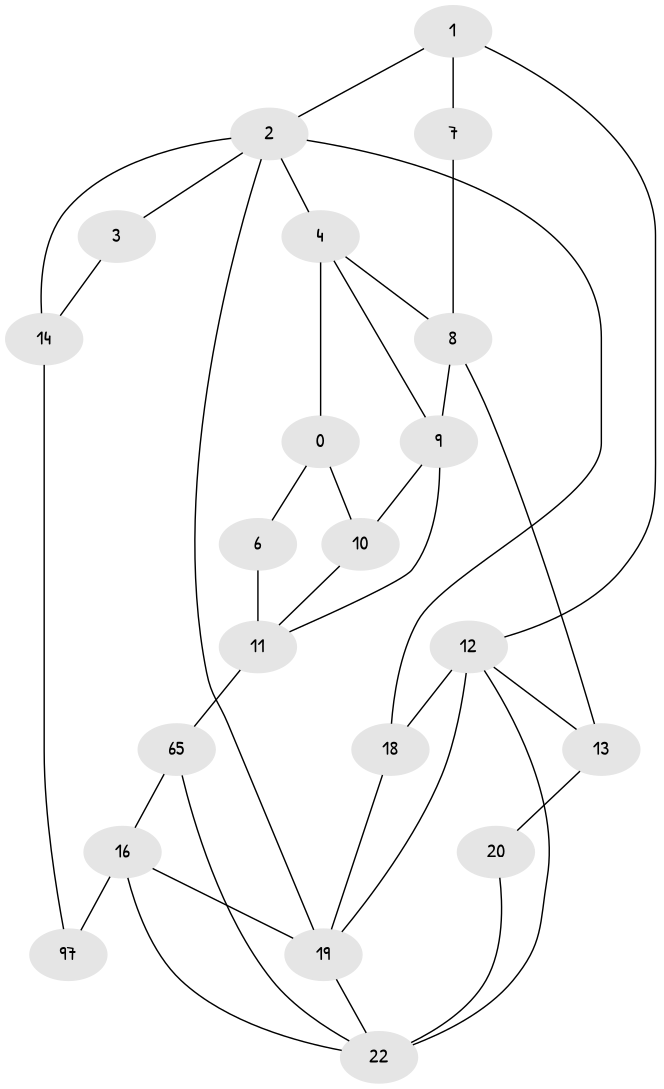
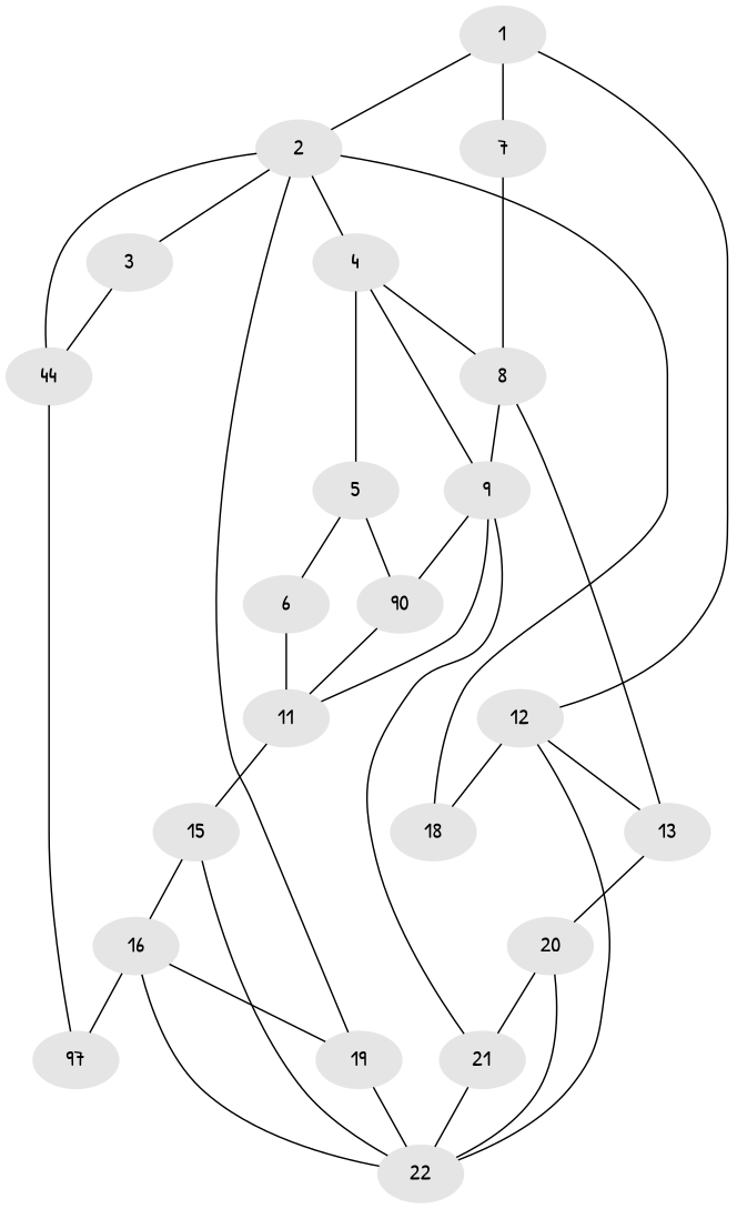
  graph {
    fontname="Patrick Hand"
    node [color=gray90 fontname="Patrick Hand" style=filled]
    edge [fontname="Patrick Hand" weight=1.0]
    1
    2
    7
    12
    3
    4
-   14
+   14 [label=44]
    18
    19
    8
    13
    22
-   5 [label=0]
+   5
    9
    n15 [label=97]
    6
    11
-   10
-   15 [label=65]
+   10 [label=90]
+   21
+   15
    20
    16
    1 -- 2 [weight=2.0]
    1 -- 7 [weight=2.0]
    1 -- 12
    2 -- 3 [weight=2.0]
    2 -- 4
    2 -- 14
    2 -- 18
    2 -- 19
    7 -- 8 [weight=2.0]
    12 -- 18 [weight=2.0]
-   12 -- 19 [weight=2.0]
    12 -- 13
    12 -- 22
    3 -- 14
    4 -- 8
    4 -- 5 [weight=2.0]
    4 -- 9
    14 -- n15
-   18 -- 19
    19 -- 22
    8 -- 13 [weight=2.0]
    8 -- 9
    13 -- 20
    5 -- 6 [weight=2.0]
    5 -- 10 [weight=2.0]
    9 -- 11
    9 -- 10
+   9 -- 21
    6 -- 11
    11 -- 15 [weight=2.0]
    10 -- 11 [weight=2.0]
+   21 -- 22
    15 -- 22
    15 -- 16 [weight=2.0]
    20 -- 22
+   20 -- 21 [weight=4.0]
    16 -- 19
    16 -- 22
    16 -- n15 [weight=2.0]
  }
